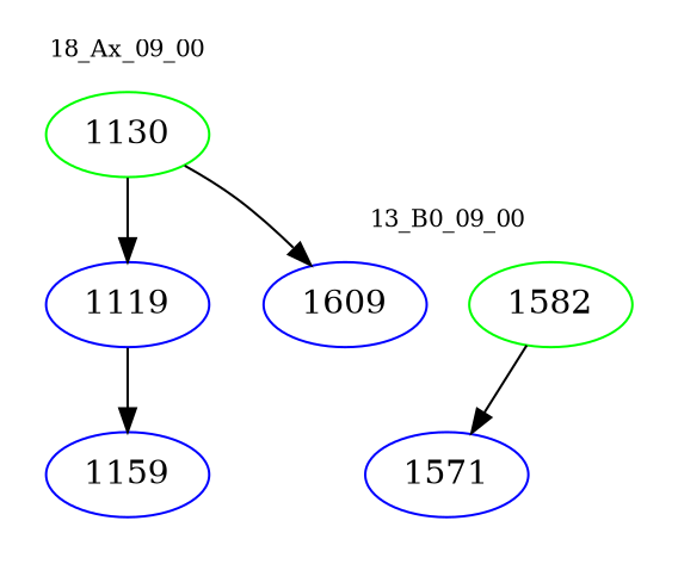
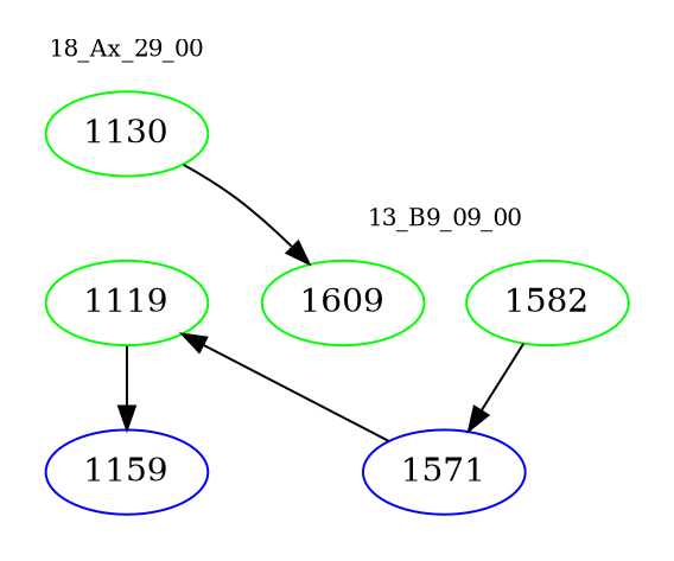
  digraph {
    node [color=green]
    edge [color=black]
    n1 [label=1130]
-   n2 [color=blue label=1119]
+   n2 [label=1119]
    n3 [color=blue label=1159]
    n4 [label=1582]
    n5 [color=blue label=1571]
-   n6 [color=blue label=1609]
+   n6 [label=1609]
    subgraph cluster_1 {
      color=white
      fontsize=10
-     label="18_Ax_09_00"
+     label="18_Ax_29_00"
      n1
      n2
      n3
    }
    subgraph cluster_2 {
      color=white
      fontsize=10
-     label="13_B0_09_00"
+     label="13_B9_09_00"
      n4
      n5
      n6
    }
-   n1 -> n2
+   n5 -> n2
    n1 -> n6
    n2 -> n3
    n4 -> n5
  }
